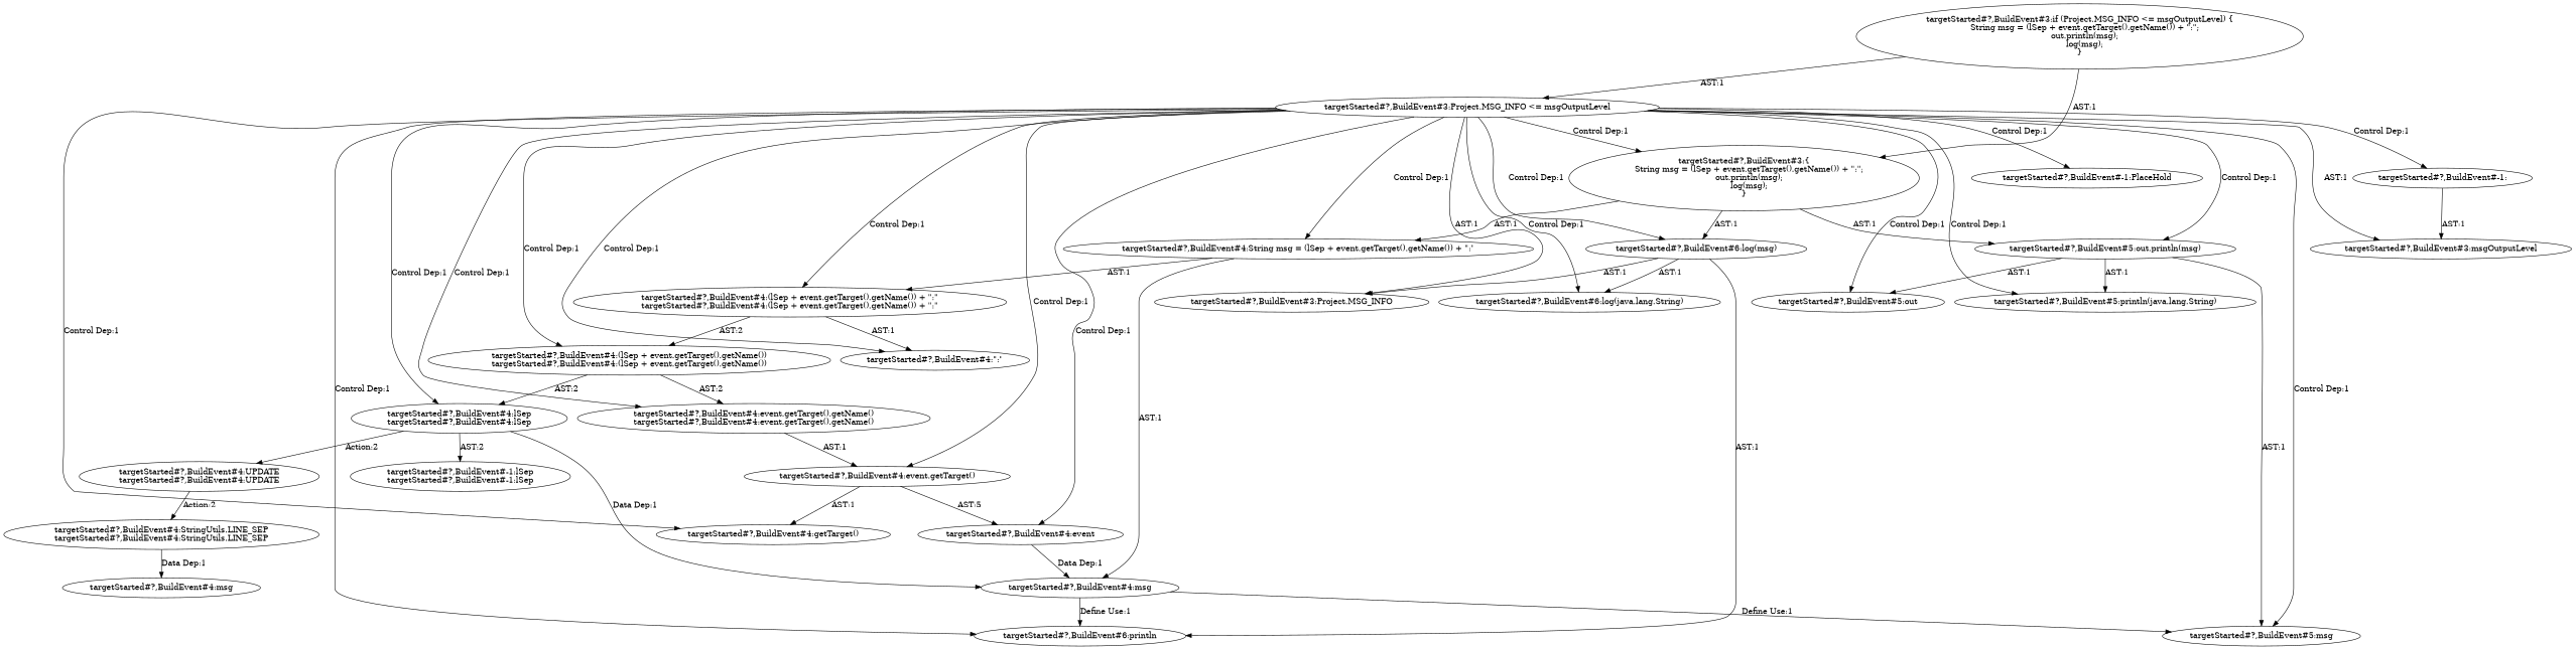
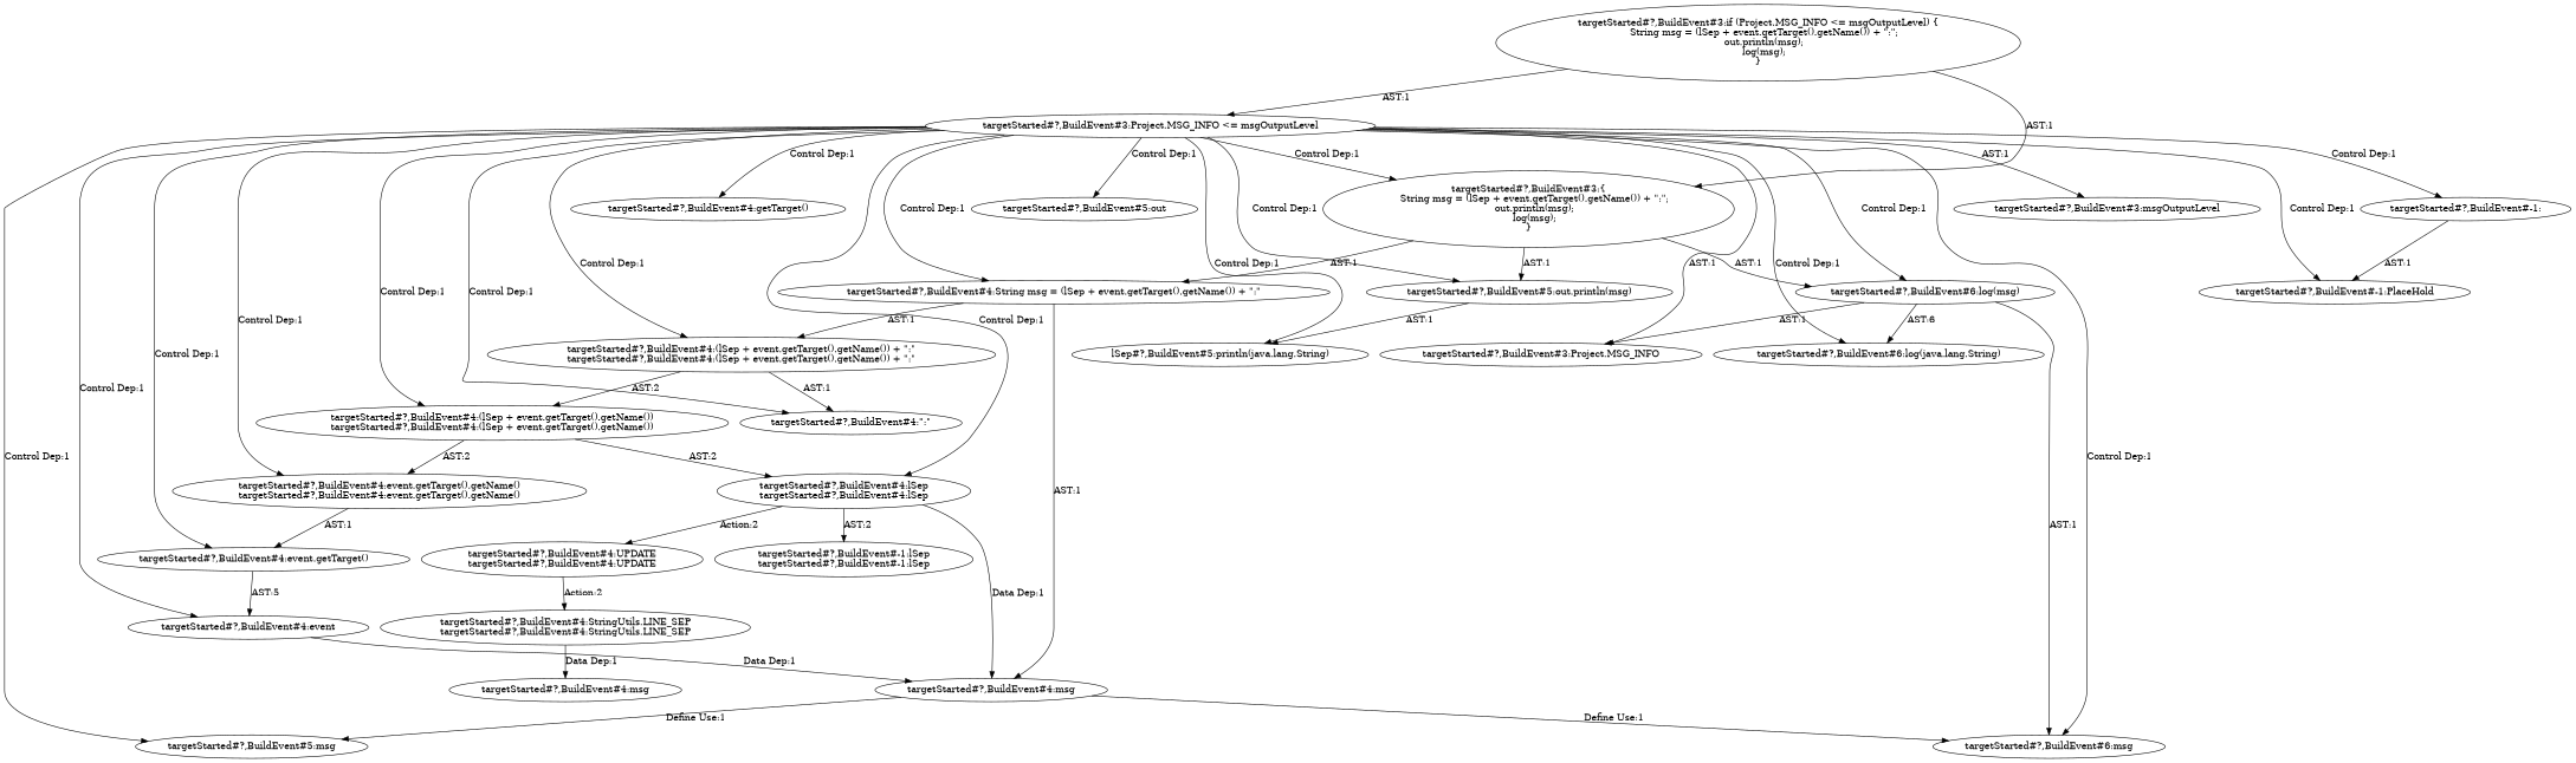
  digraph {
    node [shape=ellipse]
    n1 [label="targetStarted#?,BuildEvent#4:UPDATE\ntargetStarted#?,BuildEvent#4:UPDATE"]
    n2 [label="targetStarted#?,BuildEvent#4:StringUtils.LINE_SEP\ntargetStarted#?,BuildEvent#4:StringUtils.LINE_SEP"]
    n3 [label="targetStarted#?,BuildEvent#4:msg"]
    n4 [label="targetStarted#?,BuildEvent#4:lSep\ntargetStarted#?,BuildEvent#4:lSep"]
    n5 [label="targetStarted#?,BuildEvent#-1:lSep\ntargetStarted#?,BuildEvent#-1:lSep"]
    n6 [label="targetStarted#?,BuildEvent#4:msg"]
    n7 [label="targetStarted#?,BuildEvent#5:msg"]
-   n8 [label="targetStarted#?,BuildEvent#6:println"]
+   n8 [label="targetStarted#?,BuildEvent#6:msg"]
    n9 [label="targetStarted#?,BuildEvent#4:(lSep + event.getTarget().getName())\ntargetStarted#?,BuildEvent#4:(lSep + event.getTarget().getName())"]
    n10 [label="targetStarted#?,BuildEvent#4:event.getTarget().getName()\ntargetStarted#?,BuildEvent#4:event.getTarget().getName()"]
    n11 [label="targetStarted#?,BuildEvent#4:event.getTarget()"]
    n12 [label="targetStarted#?,BuildEvent#4:(lSep + event.getTarget().getName()) + \":\"\ntargetStarted#?,BuildEvent#4:(lSep + event.getTarget().getName()) + \":\""]
    n13 [label="targetStarted#?,BuildEvent#4:\":\""]
    n14 [label="targetStarted#?,BuildEvent#4:getTarget()"]
    n15 [label="targetStarted#?,BuildEvent#4:event"]
    n16 [label="targetStarted#?,BuildEvent#5:out"]
    n17 [label="targetStarted#?,BuildEvent#3:\{\n    String msg = (lSep + event.getTarget().getName()) + \":\";\n    out.println(msg);\n    log(msg);\n\}"]
    n18 [label="targetStarted#?,BuildEvent#5:out.println(msg)"]
    n19 [label="targetStarted#?,BuildEvent#6:log(msg)"]
    n20 [label="targetStarted#?,BuildEvent#4:String msg = (lSep + event.getTarget().getName()) + \":\""]
-   n21 [label="targetStarted#?,BuildEvent#5:println(java.lang.String)"]
+   n21 [label="lSep#?,BuildEvent#5:println(java.lang.String)"]
    n22 [label="targetStarted#?,BuildEvent#3:Project.MSG_INFO"]
    n23 [label="targetStarted#?,BuildEvent#6:log(java.lang.String)"]
    n24 [label="targetStarted#?,BuildEvent#3:Project.MSG_INFO <= msgOutputLevel"]
    n25 [label="targetStarted#?,BuildEvent#-1:PlaceHold"]
    n26 [label="targetStarted#?,BuildEvent#3:msgOutputLevel"]
    n27 [label="targetStarted#?,BuildEvent#-1:"]
    n28 [label="targetStarted#?,BuildEvent#3:if (Project.MSG_INFO <= msgOutputLevel) \{\n    String msg = (lSep + event.getTarget().getName()) + \":\";\n    out.println(msg);\n    log(msg);\n\}"]
    n1 -> n2 [label="Action:2"]
    n2 -> n3 [label="Data Dep:1"]
    n4 -> n1 [label="Action:2"]
    n4 -> n5 [label="AST:2"]
    n4 -> n6 [label="Data Dep:1"]
    n6 -> n7 [label="Define Use:1"]
    n6 -> n8 [label="Define Use:1"]
    n9 -> n4 [label="AST:2"]
    n9 -> n10 [label="AST:2"]
    n10 -> n11 [label="AST:1"]
-   n11 -> n14 [label="AST:1"]
    n11 -> n15 [label="AST:5"]
    n12 -> n9 [label="AST:2"]
    n12 -> n13 [label="AST:1"]
    n15 -> n6 [label="Data Dep:1"]
    n17 -> n18 [label="AST:1"]
    n17 -> n19 [label="AST:1"]
    n17 -> n20 [label="AST:1"]
-   n18 -> n7 [label="AST:1"]
-   n18 -> n16 [label="AST:1"]
    n18 -> n21 [label="AST:1"]
    n19 -> n8 [label="AST:1"]
    n19 -> n22 [label="AST:1"]
-   n19 -> n23 [label="AST:1"]
+   n19 -> n23 [label="AST:6"]
    n20 -> n6 [label="AST:1"]
    n20 -> n12 [label="AST:1"]
    n24 -> n4 [label="Control Dep:1"]
    n24 -> n7 [label="Control Dep:1"]
    n24 -> n8 [label="Control Dep:1"]
    n24 -> n9 [label="Control Dep:1"]
    n24 -> n10 [label="Control Dep:1"]
    n24 -> n11 [label="Control Dep:1"]
    n24 -> n12 [label="Control Dep:1"]
    n24 -> n13 [label="Control Dep:1"]
    n24 -> n14 [label="Control Dep:1"]
    n24 -> n15 [label="Control Dep:1"]
    n24 -> n16 [label="Control Dep:1"]
    n24 -> n17 [label="Control Dep:1"]
    n24 -> n18 [label="Control Dep:1"]
    n24 -> n19 [label="Control Dep:1"]
    n24 -> n20 [label="Control Dep:1"]
    n24 -> n21 [label="Control Dep:1"]
    n24 -> n22 [label="AST:1"]
    n24 -> n23 [label="Control Dep:1"]
    n24 -> n25 [label="Control Dep:1"]
    n24 -> n26 [label="AST:1"]
    n24 -> n27 [label="Control Dep:1"]
-   n27 -> n26 [label="AST:1"]
+   n27 -> n25 [label="AST:1"]
    n28 -> n17 [label="AST:1"]
    n28 -> n24 [label="AST:1"]
  }
